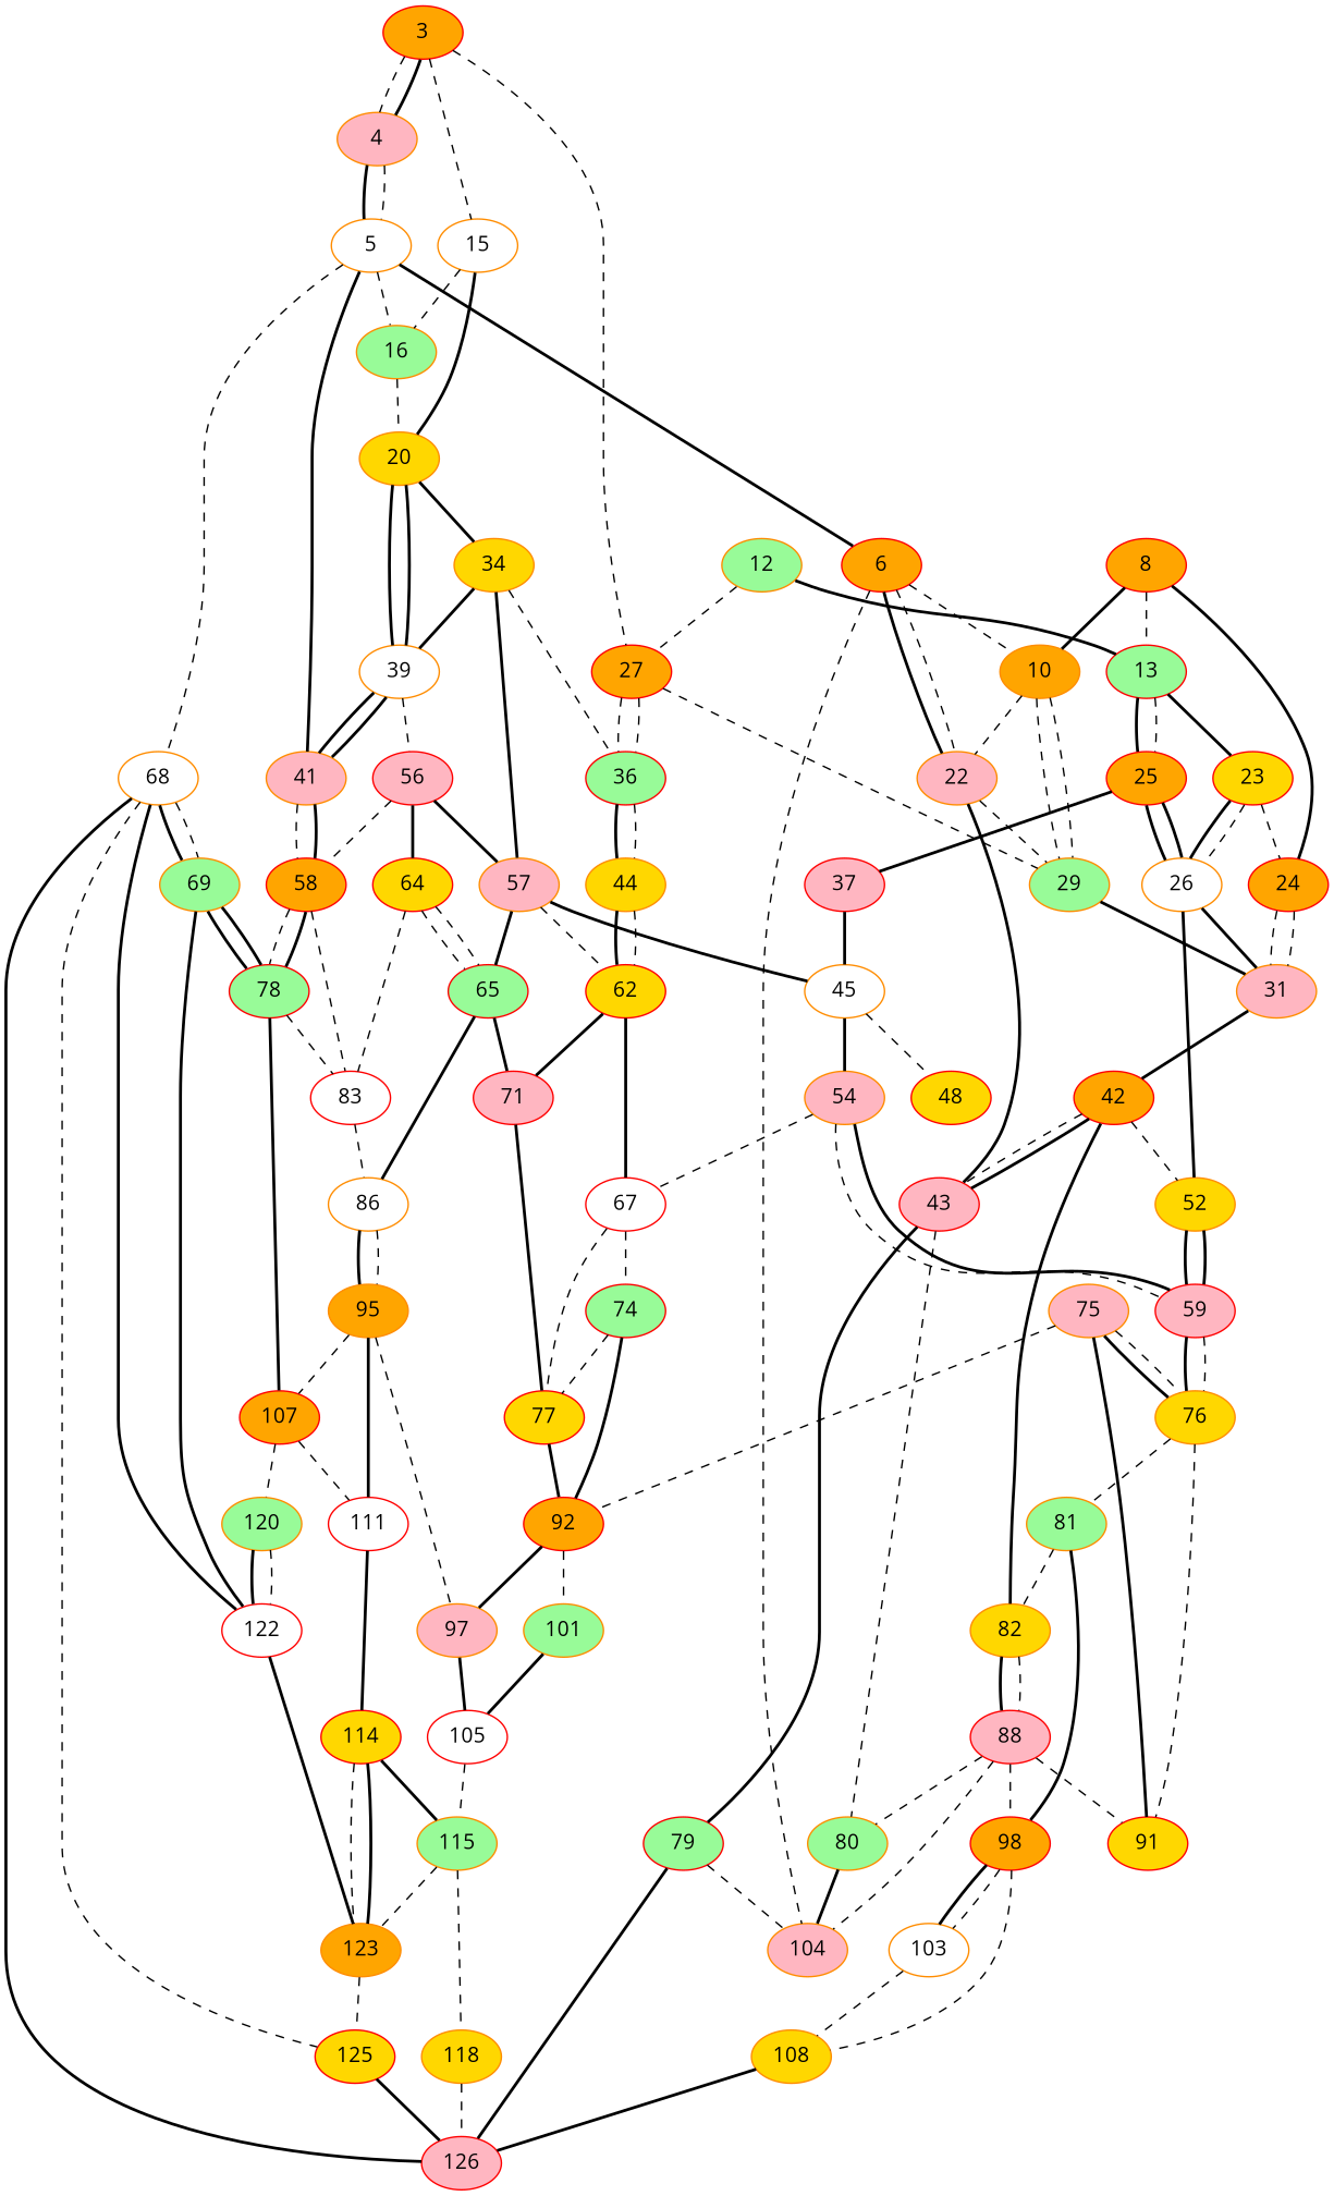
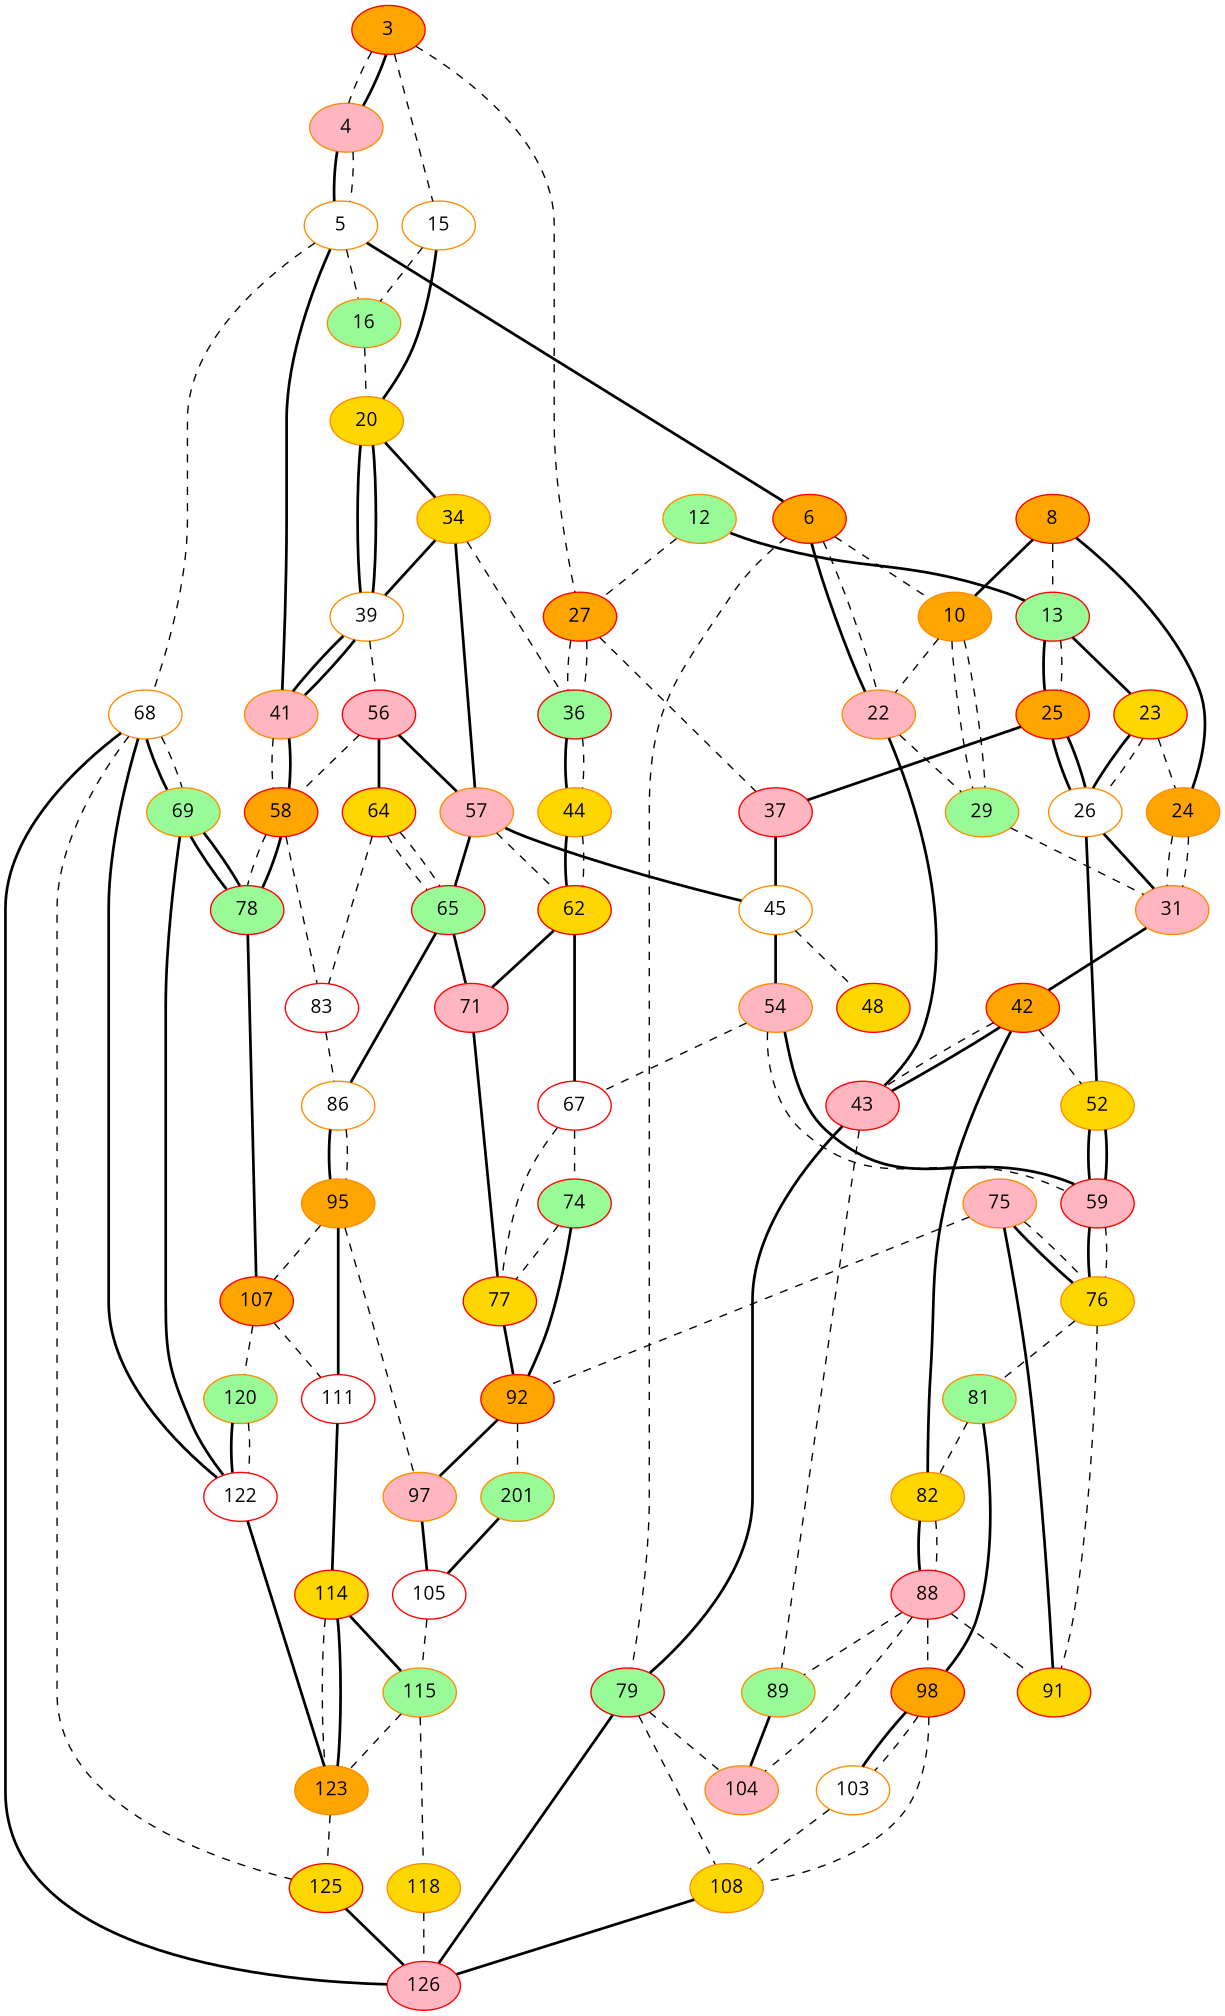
  graph {
    fontname="Open Sans"
    node [color=darkorange fillcolor=lightpink fontname="Open Sans" style=filled]
    edge [fontname="Open Sans" style=dashed]
    3 [color=red fillcolor=orange super="+19"]
    4
    15 [fillcolor=white super="+18"]
    27 [color=red fillcolor=orange super="+28"]
    8 [color=red fillcolor=orange super="+9"]
    10 [fillcolor=orange super="+11"]
    13 [color=red fillcolor=palegreen super="+14"]
-   24 [color=red fillcolor=orange]
+   24 [fillcolor=orange]
    12 [fillcolor=palegreen]
    5 [fillcolor=white super="+17"]
    16 [fillcolor=palegreen]
    20 [fillcolor=gold super="+21"]
    37 [color=red super="+46"]
    36 [color=red fillcolor=palegreen]
    6 [color=red fillcolor=orange super="+7"]
    41
    68 [fillcolor=white super="+129"]
    22 [super="+30"]
    79 [color=red fillcolor=palegreen super="+109"]
    58 [color=red fillcolor=orange super="+59"]
    69 [fillcolor=palegreen super="+119"]
    122 [color=red fillcolor=white super="+128"]
    125 [color=red fillcolor=gold]
    126 [color=red super="+127"]
    29 [fillcolor=palegreen]
    43 [color=red super="+78"]
    104
    108 [fillcolor=gold super="+113"]
    23 [color=red fillcolor=gold]
    25 [color=red fillcolor=orange super="+38"]
    31 [super="+33"]
    26 [fillcolor=white super="+32"]
    34 [fillcolor=gold super="+35"]
    39 [fillcolor=white super="+40"]
    57 [super="+61"]
    56 [color=red super="+60"]
-   89 [fillcolor=palegreen label=80]
+   89 [fillcolor=palegreen]
    52 [fillcolor=gold super="+53"]
    42 [color=red fillcolor=orange super="+63"]
    45 [fillcolor=white super="+49"]
    n41 [color=red label=59]
    44 [fillcolor=gold]
    82 [fillcolor=gold]
    62 [color=red fillcolor=gold super="+66"]
    65 [color=red fillcolor=palegreen super="+71"]
    48 [color=red fillcolor=gold super="+50"]
    54
    64 [color=red fillcolor=gold]
    n49 [color=red fillcolor=palegreen label=78 super="+84"]
    83 [color=red fillcolor=white super="+85"]
    88 [color=red super="+100"]
    67 [color=red fillcolor=white super="+73"]
    n53 [color=red label=71]
    76 [fillcolor=gold super="+80"]
    74 [color=red fillcolor=palegreen]
    77 [color=red fillcolor=gold super="+87"]
    91 [color=red fillcolor=gold]
    81 [fillcolor=palegreen super="+94"]
    86 [fillcolor=white]
    107 [color=red fillcolor=orange super="+110"]
    95 [fillcolor=orange super="+96"]
    92 [color=red fillcolor=orange super="+93"]
    123 [fillcolor=orange super="+124"]
    120 [fillcolor=palegreen]
    111 [color=red fillcolor=white]
    75 [super="+90"]
    97
-   101 [fillcolor=palegreen super="+106"]
+   101 [fillcolor=palegreen super="+106" label=201]
    98 [color=red fillcolor=orange super="+99"]
    103 [fillcolor=white super="+112"]
    105 [color=red fillcolor=white]
    114 [color=red fillcolor=gold]
    115 [fillcolor=palegreen super="+116"]
    118 [fillcolor=gold super="+121"]
    3 -- 4
    3 -- 4 [style=bold]
    3 -- 15
    3 -- 27
    4 -- 5 [style=bold]
    4 -- 5
    15 -- 16
    15 -- 20 [style=bold]
-   27 -- 29
+   27 -- 37
    27 -- 36
    27 -- 36
    8 -- 10 [style=bold]
    8 -- 13
    8 -- 24 [style=bold]
    10 -- 22
    10 -- 29
    10 -- 29
    13 -- 23 [style=bold]
    13 -- 25 [style=bold]
    13 -- 25
    24 -- 31
    24 -- 31
    12 -- 27
    12 -- 13 [style=bold]
    5 -- 16
    5 -- 6 [style=bold]
    5 -- 41 [style=bold]
    5 -- 68
    16 -- 20
    20 -- 34 [style=bold]
    20 -- 39 [style=bold]
    20 -- 39 [style=bold]
    37 -- 45 [style=bold]
    36 -- 44 [style=bold]
    36 -- 44
    6 -- 10
    6 -- 22 [style=bold]
    6 -- 22
-   6 -- 104
+   6 -- 79
    41 -- 58
    41 -- 58 [style=bold]
    68 -- 69 [style=bold]
    68 -- 69
    68 -- 122 [style=bold]
    68 -- 125
    68 -- 126 [style=bold]
    22 -- 29
    22 -- 43 [style=bold]
    79 -- 126 [style=bold]
    79 -- 104
+   79 -- 108
    58 -- n49
    58 -- n49 [style=bold]
    58 -- 83
    69 -- 122 [style=bold]
    69 -- n49 [style=bold]
    69 -- n49 [style=bold]
    122 -- 123 [style=bold]
    125 -- 126 [style=bold]
-   29 -- 31 [style=bold]
+   29 -- 31
    43 -- 79 [style=bold]
    43 -- 89
    108 -- 126 [style=bold]
    23 -- 24
    23 -- 26 [style=bold]
    23 -- 26
    25 -- 37 [style=bold]
    25 -- 26 [style=bold]
    25 -- 26 [style=bold]
    31 -- 42 [style=bold]
    26 -- 31 [style=bold]
    26 -- 52 [style=bold]
    34 -- 36
    34 -- 39 [style=bold]
    34 -- 57 [style=bold]
    39 -- 41 [style=bold]
    39 -- 41 [style=bold]
    39 -- 56
    57 -- 45 [style=bold]
    57 -- 62
    57 -- 65 [style=bold]
    56 -- 58
    56 -- 57 [style=bold]
    56 -- 64 [style=bold]
    89 -- 104 [style=bold]
    52 -- n41 [style=bold]
    52 -- n41 [style=bold]
    42 -- 43
    42 -- 43 [style=bold]
    42 -- 52
    42 -- 82 [style=bold]
    45 -- 48
    45 -- 54 [style=bold]
    n41 -- 76 [style=bold]
    n41 -- 76
    44 -- 62 [style=bold]
    44 -- 62
    82 -- 88 [style=bold]
    82 -- 88
    62 -- 67 [style=bold]
    62 -- n53 [style=bold]
    65 -- n53 [style=bold]
    65 -- 86 [style=bold]
    54 -- n41
    54 -- n41 [style=bold]
    54 -- 67
    64 -- 65
    64 -- 65
    64 -- 83
-   n49 -- 83
    n49 -- 107 [style=bold]
    83 -- 86
    88 -- 104
    88 -- 89
    88 -- 91
    88 -- 98
    67 -- 74
    67 -- 77
    n53 -- 77 [style=bold]
    76 -- 91
    76 -- 81
    74 -- 77
    74 -- 92 [style=bold]
    77 -- 92 [style=bold]
    81 -- 82
    81 -- 98 [style=bold]
    86 -- 95 [style=bold]
    86 -- 95
    107 -- 120
    107 -- 111
    95 -- 107
    95 -- 111 [style=bold]
    95 -- 97
    92 -- 97 [style=bold]
    92 -- 101
    123 -- 125
    120 -- 122 [style=bold]
    120 -- 122
    111 -- 114 [style=bold]
    75 -- 76 [style=bold]
    75 -- 76
    75 -- 91 [style=bold]
    75 -- 92
    97 -- 105 [style=bold]
    101 -- 105 [style=bold]
    98 -- 108
    98 -- 103 [style=bold]
    98 -- 103
    103 -- 108
    105 -- 115
    114 -- 123
    114 -- 123 [style=bold]
    114 -- 115 [style=bold]
    115 -- 123
    115 -- 118
    118 -- 126
  }
